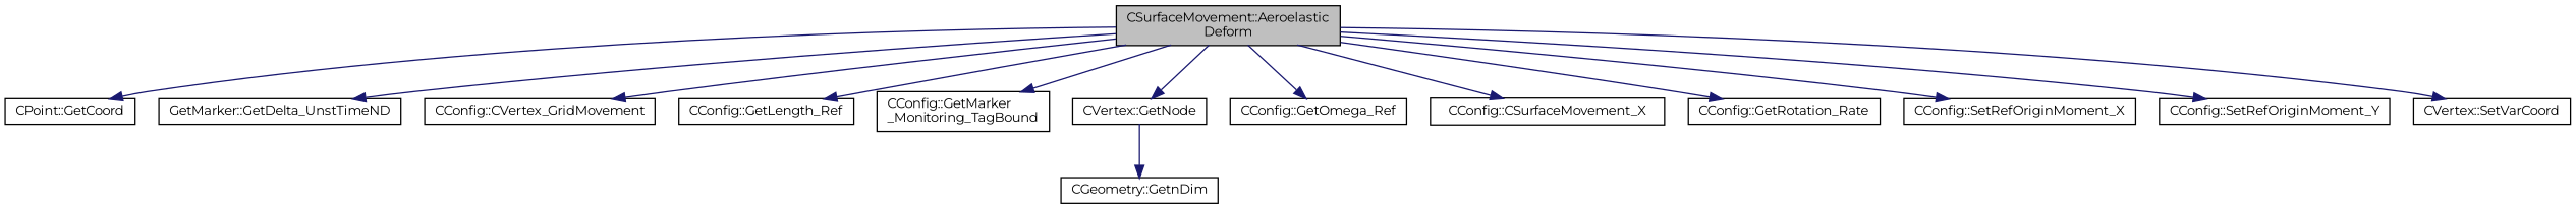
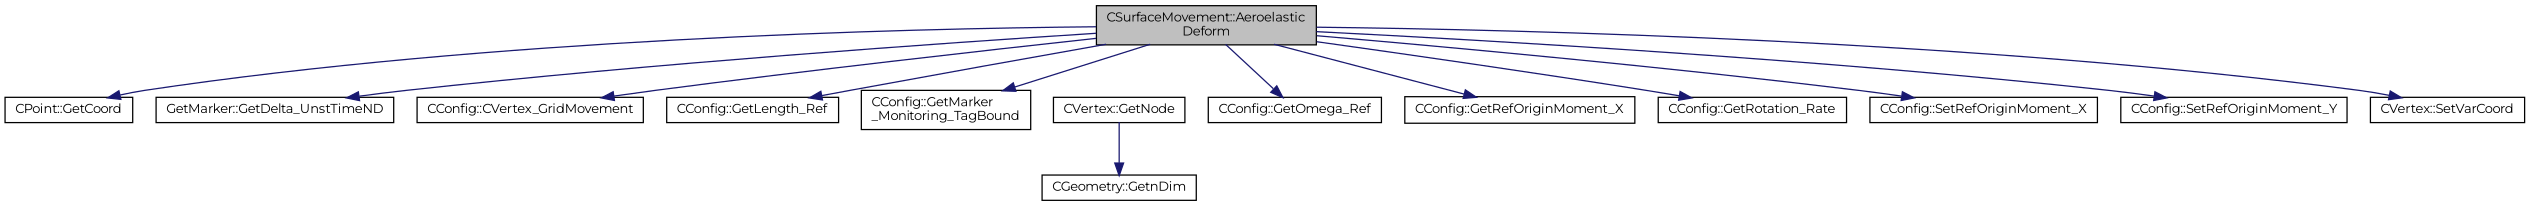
  digraph {
    fontname=Montserrat
    rankdir=TB
    node [color=black fillcolor=white fontname=Montserrat fontsize=10 shape=record style=filled]
    edge [color=midnightblue fontname=Montserrat fontsize=10 labelfontname=Helvetica labelfontsize=10 style=solid]
    n1 [fillcolor=grey75 fontcolor=black height=0.2 label="CSurfaceMovement::Aeroelastic\lDeform" width=0.4]
    n2 [height=0.2 label="CPoint::GetCoord" width=0.4]
    n3 [height=0.2 label="GetMarker::GetDelta_UnstTimeND" width=0.4]
    n4 [height=0.2 label="CConfig::CVertex_GridMovement" width=0.4]
    n5 [height=0.2 label="CConfig::GetLength_Ref" width=0.4]
    n6 [height=0.2 label="CConfig::GetMarker\l_Monitoring_TagBound" width=0.4]
    n7 [height=0.2 label="CVertex::GetNode" width=0.4]
    n8 [height=0.2 label="CConfig::GetOmega_Ref" width=0.4]
-   n9 [height=0.2 label="CConfig::CSurfaceMovement_X" width=0.4]
+   n9 [height=0.2 label="CConfig::GetRefOriginMoment_X" width=0.4]
    n10 [height=0.2 label="CConfig::GetRotation_Rate" width=0.4]
    n11 [height=0.2 label="CConfig::SetRefOriginMoment_X" width=0.4]
    n12 [height=0.2 label="CConfig::SetRefOriginMoment_Y" width=0.4]
    n13 [height=0.2 label="CVertex::SetVarCoord" width=0.4]
    n14 [height=0.2 label="CGeometry::GetnDim" width=0.4]
    n1 -> n2
    n1 -> n3
    n1 -> n4
    n1 -> n5
    n1 -> n6
-   n1 -> n7
    n1 -> n8
    n1 -> n9
    n1 -> n10
    n1 -> n11
    n1 -> n12
    n1 -> n13
    n7 -> n14
  }
